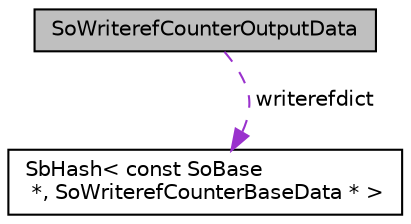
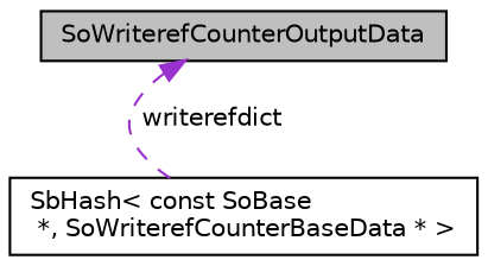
  digraph {
    node [color=black fontname=Helvetica fontsize=10 shape=record style=filled]
    n1 [fillcolor=grey75 fontcolor=black height=0.2 label=SoWriterefCounterOutputData width=0.4]
    n2 [fillcolor=white height=0.2 label="SbHash\< const SoBase\l *, SoWriterefCounterBaseData * \>" width=0.4]
-   n2 -> n1 [color=darkorchid3 dir=back fontname=Helvetica fontsize=10 label=" writerefdict" labelfontname=Helvetica labelfontsize=10 style=dashed]
+   n1 -> n2 [color=darkorchid3 dir=back fontname=Helvetica fontsize=10 label=" writerefdict" labelfontname=Helvetica labelfontsize=10 style=dashed]
  }
